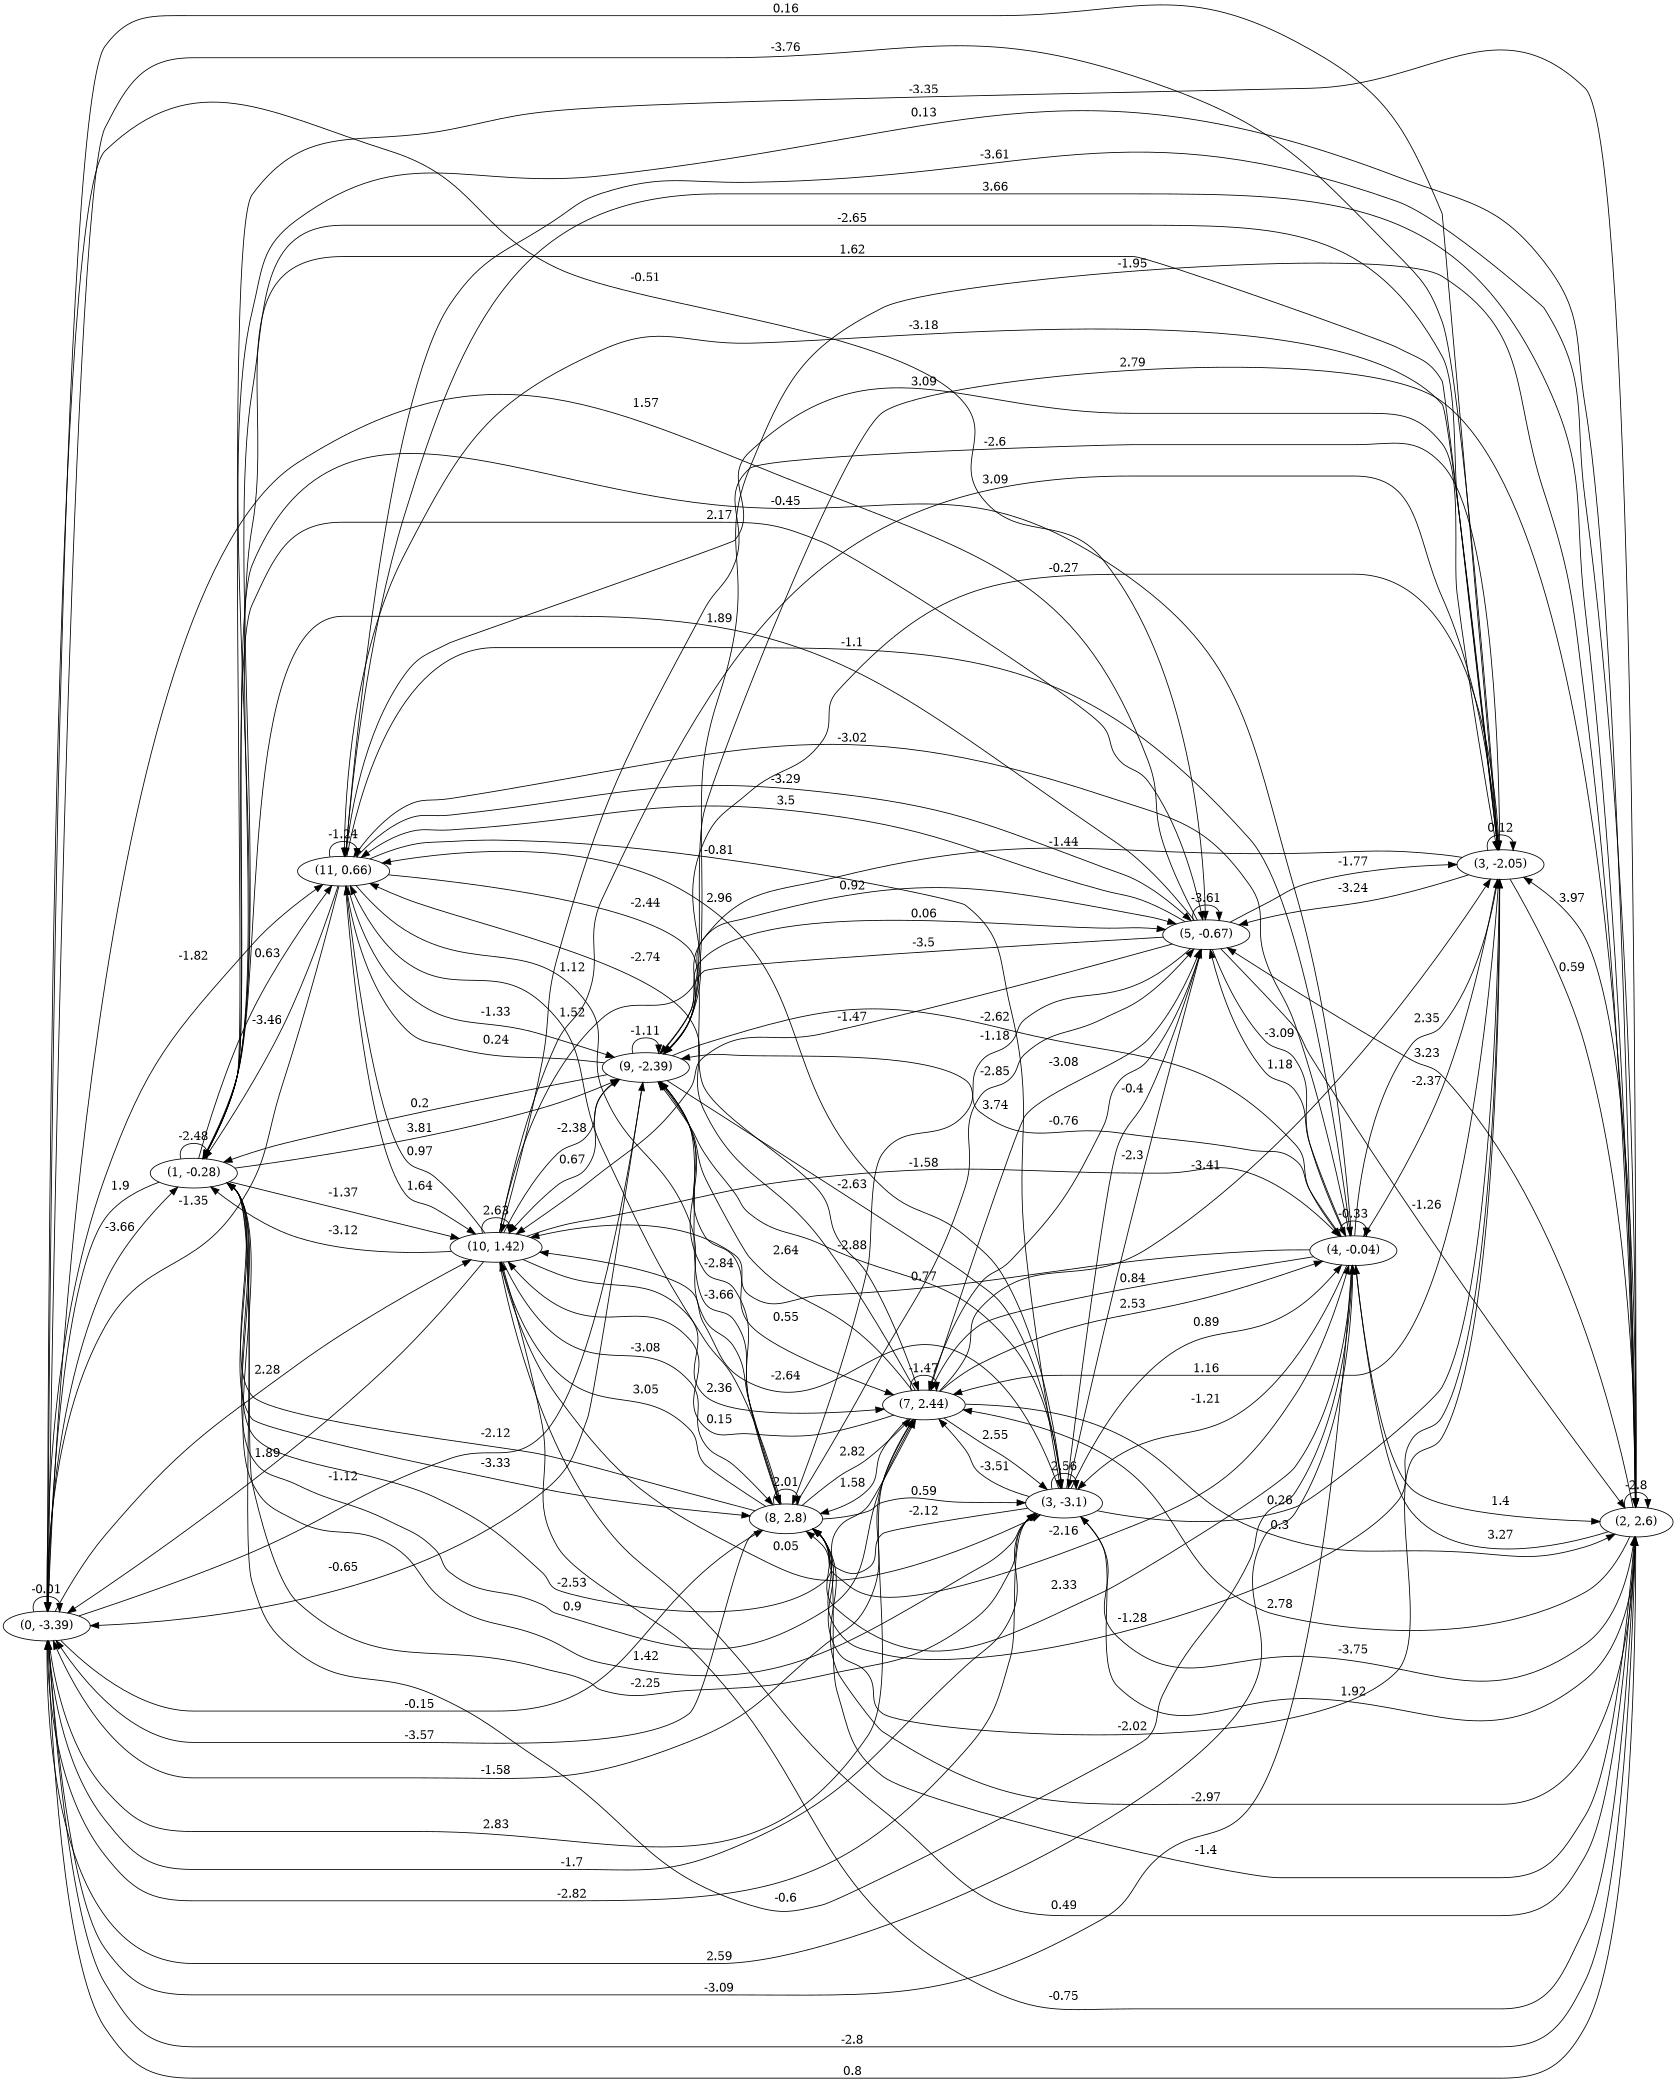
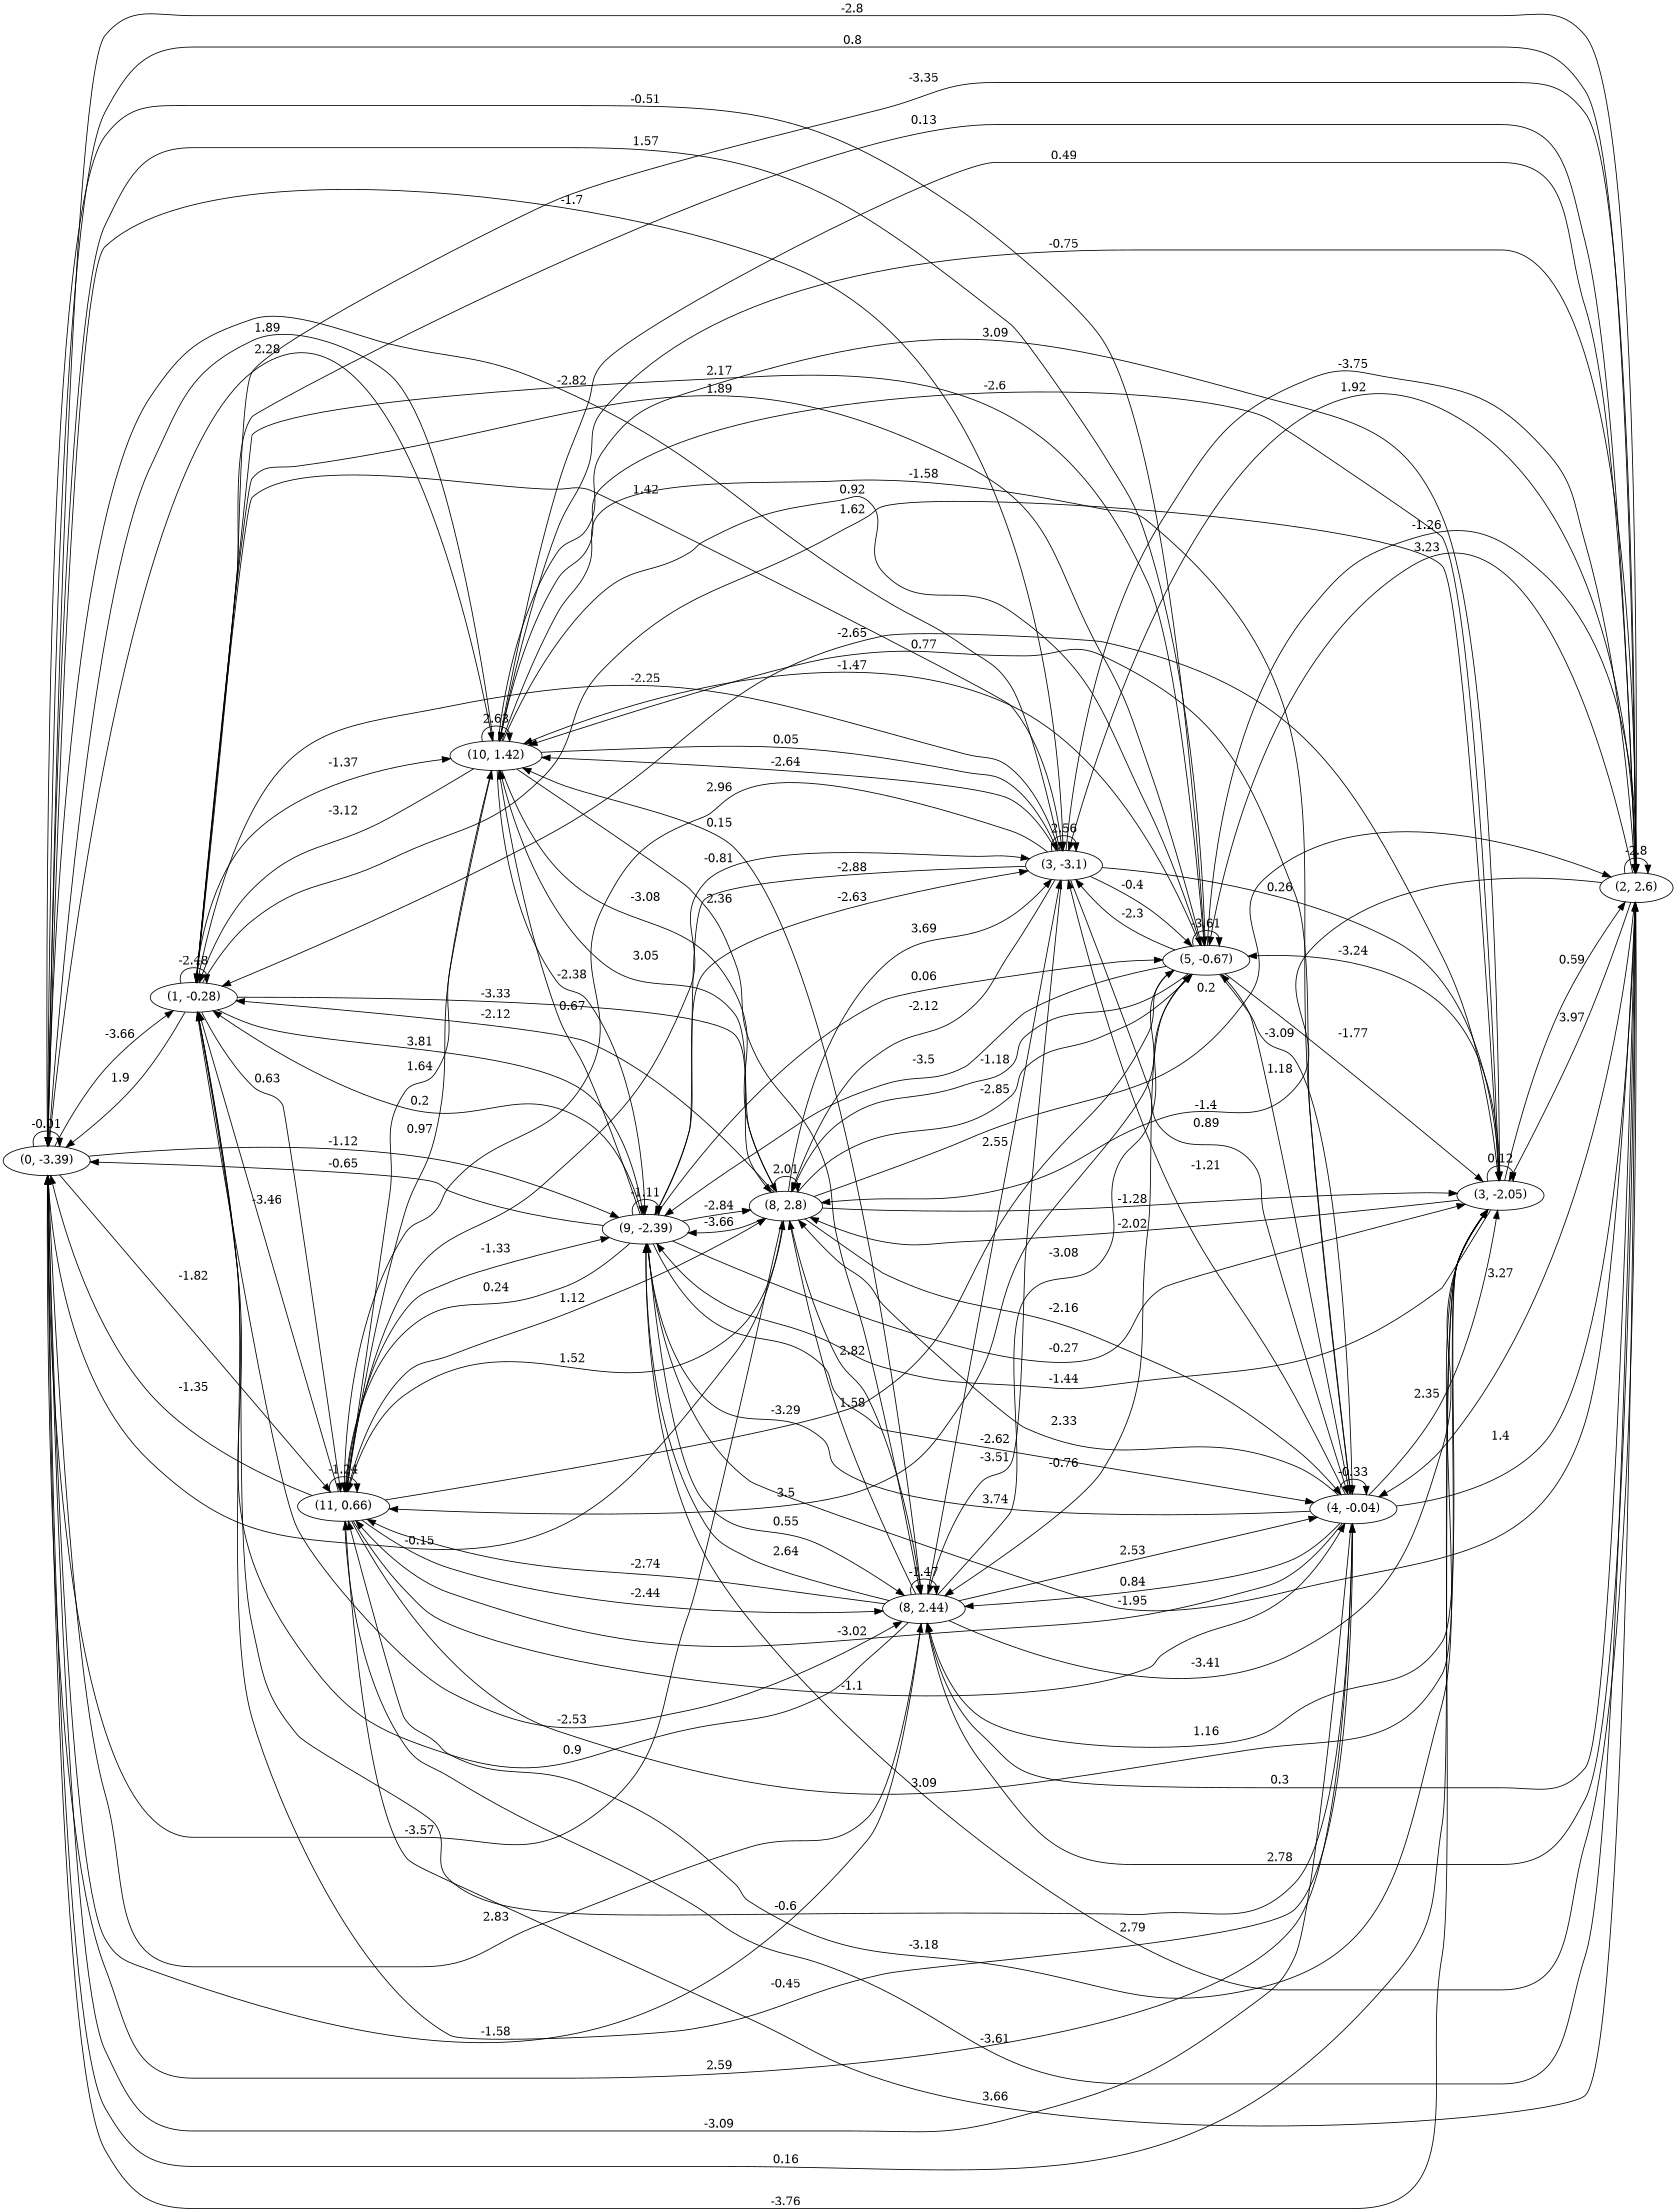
  digraph {
    rankdir=LR
    n1 [label="(0, -3.39)"]
    n2 [label="(1, -0.28)"]
    n3 [label="(2, 2.6)"]
    n4 [label="(3, -2.05)"]
    n5 [label="(4, -0.04)"]
    n6 [label="(5, -0.67)"]
    n7 [label="(3, -3.1)"]
-   n8 [label="(7, 2.44)"]
+   n8 [label="(8, 2.44)"]
    n9 [label="(8, 2.8)"]
    n10 [label="(9, -2.39)"]
    n11 [label="(10, 1.42)"]
    n12 [label="(11, 0.66)"]
    n1 -> n1 [label=-0.01]
    n1 -> n2 [label=-3.66]
    n1 -> n3 [label=-2.8]
    n1 -> n4 [label=0.16]
    n1 -> n5 [label=2.59]
    n1 -> n6 [label=-0.51]
    n1 -> n7 [label=-1.7]
    n1 -> n8 [label=2.83]
    n1 -> n9 [label=-0.15]
    n1 -> n10 [label=-1.12]
    n1 -> n11 [label=2.28]
    n1 -> n12 [label=-1.82]
    n2 -> n1 [label=1.9]
    n2 -> n2 [label=-2.48]
    n2 -> n3 [label=-3.35]
    n2 -> n4 [label=1.62]
    n2 -> n5 [label=-0.6]
    n2 -> n6 [label=2.17]
    n2 -> n7 [label=1.42]
    n2 -> n8 [label=-2.53]
    n2 -> n9 [label=-3.33]
    n2 -> n10 [label=3.81]
    n2 -> n11 [label=-1.37]
    n2 -> n12 [label=0.63]
    n3 -> n1 [label=0.8]
    n3 -> n2 [label=0.13]
    n3 -> n3 [label=-2.8]
    n3 -> n4 [label=3.97]
    n3 -> n5 [label=3.27]
    n3 -> n6 [label=3.23]
    n3 -> n7 [label=1.92]
    n3 -> n8 [label=2.78]
    n3 -> n9 [label=-1.4]
    n3 -> n10 [label=2.79]
    n3 -> n11 [label=-0.75]
    n3 -> n12 [label=3.66]
    n4 -> n1 [label=-3.76]
    n4 -> n2 [label=-2.65]
    n4 -> n3 [label=0.59]
    n4 -> n4 [label=0.12]
-   n4 -> n5 [label=-2.37]
    n4 -> n6 [label=-3.24]
    n4 -> n8 [label=1.16]
    n4 -> n9 [label=-2.02]
    n4 -> n10 [label=-1.44]
    n4 -> n11 [label=-2.6]
    n4 -> n12 [label=-3.18]
    n5 -> n1 [label=-3.09]
    n5 -> n2 [label=-0.45]
    n5 -> n3 [label=1.4]
    n5 -> n4 [label=2.35]
    n5 -> n5 [label=-0.33]
    n5 -> n6 [label=1.18]
    n5 -> n7 [label=-1.21]
    n5 -> n8 [label=0.84]
    n5 -> n9 [label=2.33]
    n5 -> n10 [label=3.74]
    n5 -> n11 [label=0.77]
    n5 -> n12 [label=-3.02]
    n6 -> n1 [label=1.57]
    n6 -> n2 [label=1.89]
    n6 -> n3 [label=-1.26]
    n6 -> n4 [label=-1.77]
    n6 -> n5 [label=-3.09]
    n6 -> n6 [label=-3.61]
    n6 -> n7 [label=-2.3]
    n6 -> n8 [label=-0.76]
    n6 -> n9 [label=-1.18]
    n6 -> n10 [label=-3.5]
    n6 -> n11 [label=-1.47]
    n6 -> n12 [label=3.5]
    n7 -> n1 [label=-2.82]
    n7 -> n2 [label=-2.25]
    n7 -> n3 [label=-3.75]
    n7 -> n4 [label=0.26]
    n7 -> n5 [label=0.89]
    n7 -> n6 [label=-0.4]
    n7 -> n7 [label=2.56]
    n7 -> n8 [label=-3.51]
    n7 -> n9 [label=-2.12]
    n7 -> n10 [label=-2.88]
    n7 -> n11 [label=-2.64]
    n7 -> n12 [label=2.96]
    n8 -> n1 [label=-1.58]
    n8 -> n2 [label=0.9]
    n8 -> n3 [label=0.3]
    n8 -> n4 [label=-3.41]
    n8 -> n5 [label=2.53]
    n8 -> n6 [label=-3.08]
    n8 -> n7 [label=2.55]
    n8 -> n8 [label=-1.47]
    n8 -> n9 [label=1.58]
    n8 -> n10 [label=2.64]
    n8 -> n11 [label=0.15]
    n8 -> n12 [label=-2.74]
    n9 -> n1 [label=-3.57]
    n9 -> n2 [label=-2.12]
-   n9 -> n3 [label=-2.97]
+   n9 -> n3 [label=0.2]
    n9 -> n4 [label=-1.28]
    n9 -> n5 [label=-2.16]
    n9 -> n6 [label=-2.85]
-   n9 -> n7 [label=0.59]
+   n9 -> n7 [label=3.69]
    n9 -> n8 [label=2.82]
    n9 -> n9 [label=2.01]
    n9 -> n10 [label=-3.66]
    n9 -> n11 [label=3.05]
    n9 -> n12 [label=1.52]
    n10 -> n1 [label=-0.65]
    n10 -> n2 [label=0.2]
    n10 -> n3 [label=-1.95]
    n10 -> n4 [label=-0.27]
    n10 -> n5 [label=-2.62]
    n10 -> n6 [label=0.06]
    n10 -> n7 [label=-2.63]
    n10 -> n8 [label=0.55]
    n10 -> n9 [label=-2.84]
    n10 -> n10 [label=-1.11]
    n10 -> n11 [label=0.67]
    n10 -> n12 [label=0.24]
    n11 -> n1 [label=1.89]
    n11 -> n2 [label=-3.12]
    n11 -> n3 [label=0.49]
    n11 -> n4 [label=3.09]
    n11 -> n5 [label=-1.58]
    n11 -> n6 [label=0.92]
    n11 -> n7 [label=0.05]
    n11 -> n8 [label=2.36]
    n11 -> n9 [label=-3.08]
    n11 -> n10 [label=-2.38]
    n11 -> n11 [label=2.63]
    n11 -> n12 [label=0.97]
    n12 -> n1 [label=-1.35]
    n12 -> n2 [label=-3.46]
    n12 -> n3 [label=-3.61]
    n12 -> n4 [label=3.09]
    n12 -> n5 [label=-1.1]
    n12 -> n6 [label=-3.29]
    n12 -> n7 [label=-0.81]
    n12 -> n8 [label=-2.44]
    n12 -> n9 [label=1.12]
    n12 -> n10 [label=-1.33]
    n12 -> n11 [label=1.64]
    n12 -> n12 [label=-1.24]
  }
